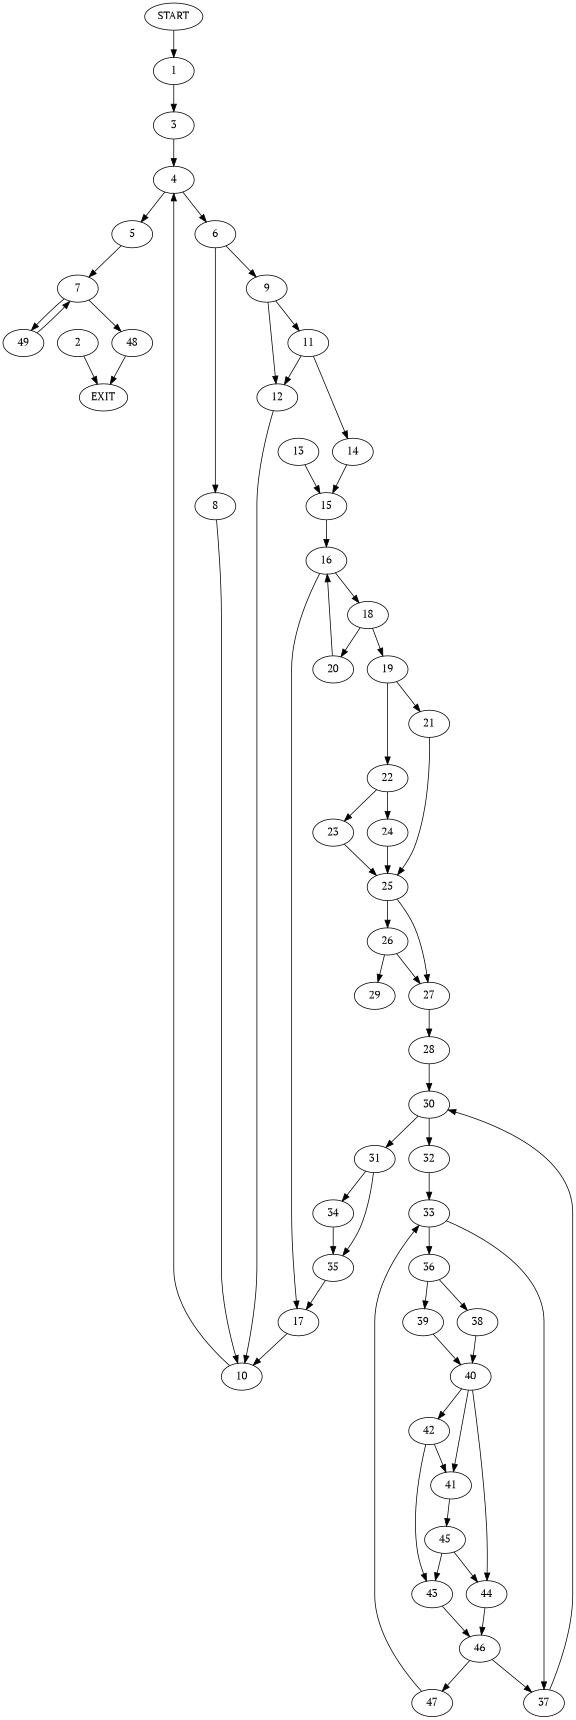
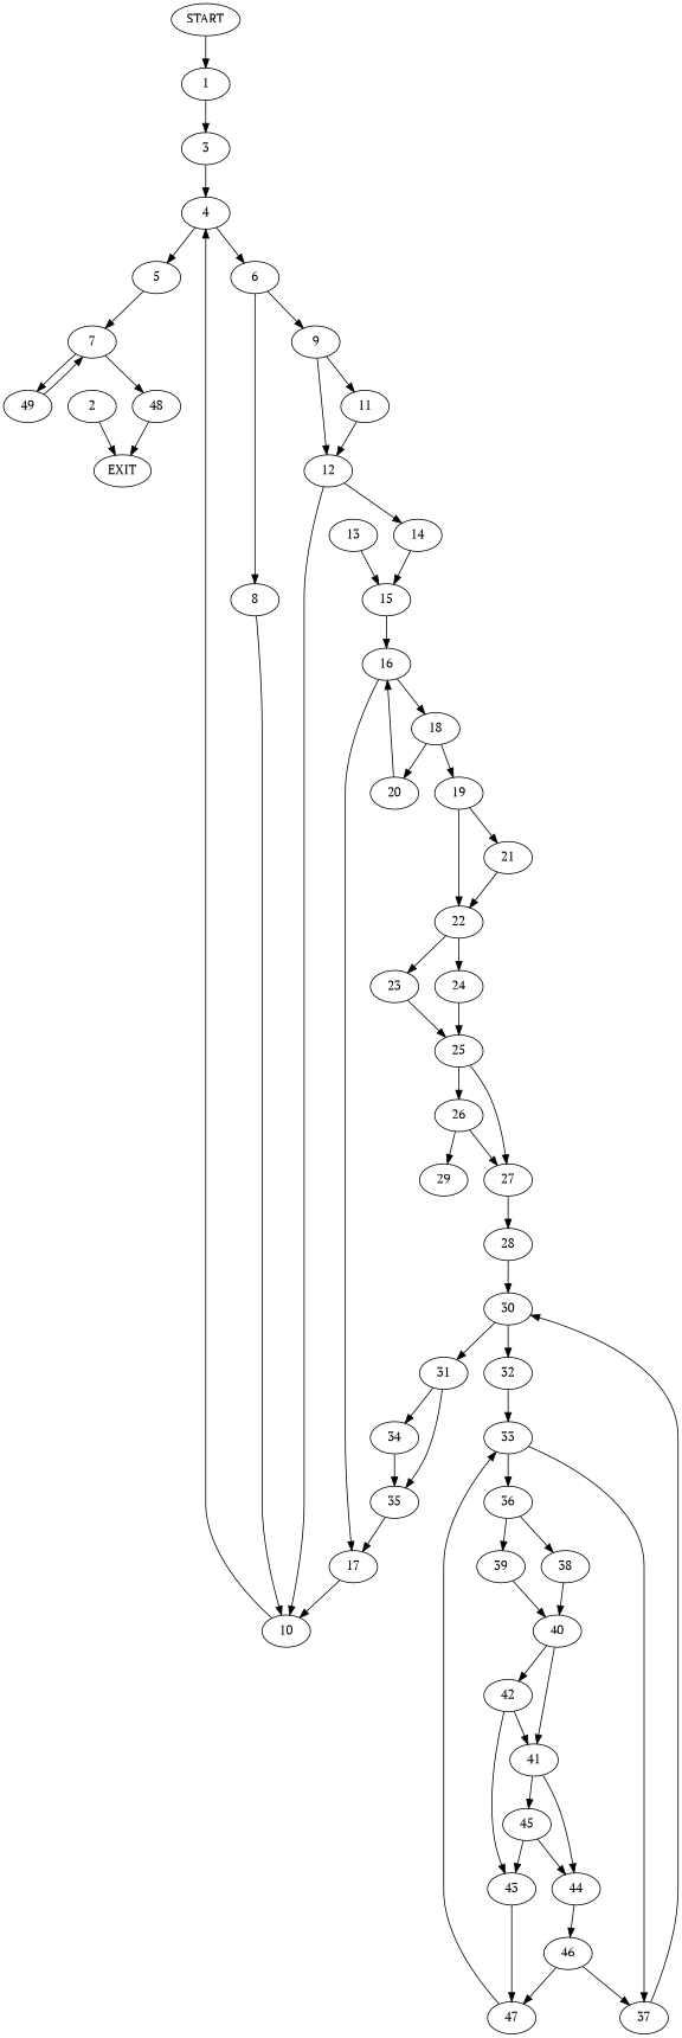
  digraph {
    fontname="PT Serif"
    node [fontname="PT Serif"]
    edge [fontname="PT Serif"]
    n1 [label=START]
    1
    3
    n4 [label=EXIT]
    2
    4
    5
    6
    7
    8
    9
    48
    49
    10
    11
    12
    14
    13
    15
    16
    17
    18
    19
    20
    21
    22
    23
    24
    25
    26
    27
    29
    28
    30
    31
    32
    34
    35
    33
    36
    37
    38
    39
    40
    41
    42
    44
    45
    43
    46
    47
    n1 -> 1
    1 -> 3
    3 -> 4
    2 -> n4
    4 -> 5
    4 -> 6
    5 -> 7
    6 -> 8
    6 -> 9
    7 -> 48
    7 -> 49
    8 -> 10
    9 -> 11
    9 -> 12
    48 -> n4
    49 -> 7
    10 -> 4
    11 -> 12
-   11 -> 14
+   12 -> 14
    12 -> 10
    14 -> 15
    13 -> 15
    15 -> 16
    16 -> 17
    16 -> 18
    17 -> 10
    18 -> 19
    18 -> 20
    19 -> 21
    19 -> 22
    20 -> 16
-   21 -> 25
+   21 -> 22
    22 -> 23
    22 -> 24
    23 -> 25
    24 -> 25
    25 -> 26
    25 -> 27
    26 -> 27
    26 -> 29
    27 -> 28
    28 -> 30
    30 -> 31
    30 -> 32
    31 -> 34
    31 -> 35
    32 -> 33
    34 -> 35
    35 -> 17
    33 -> 36
    33 -> 37
    36 -> 38
    36 -> 39
    37 -> 30
    38 -> 40
    39 -> 40
    40 -> 41
    40 -> 42
-   40 -> 44
+   41 -> 44
    41 -> 45
    42 -> 41
    42 -> 43
    44 -> 46
    45 -> 44
    45 -> 43
-   43 -> 46
+   43 -> 47
    46 -> 37
    46 -> 47
    47 -> 33
  }
